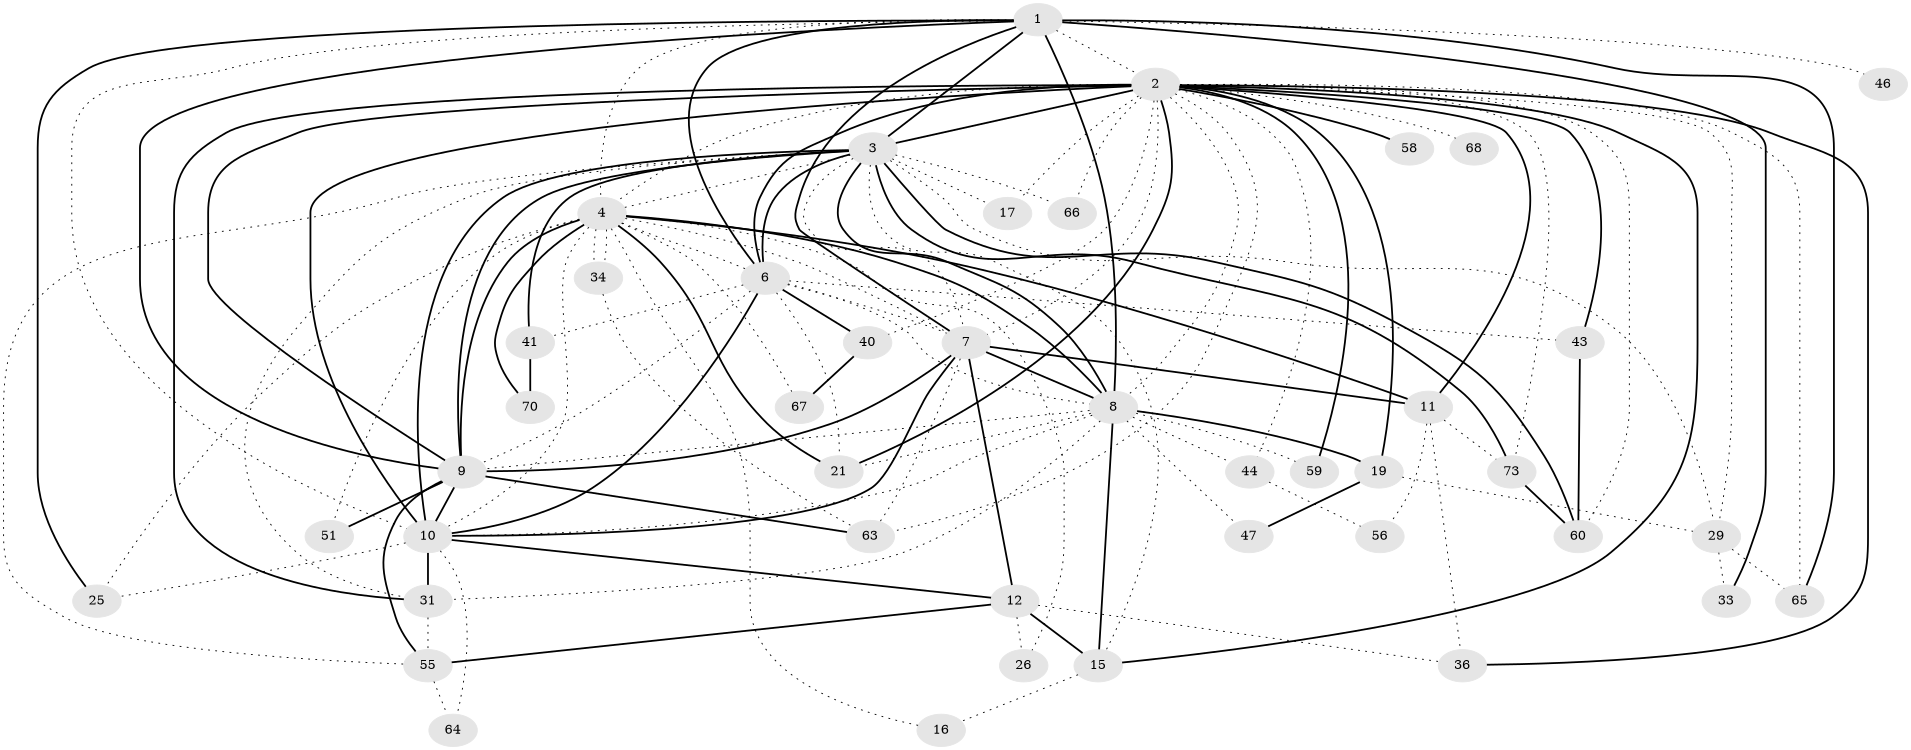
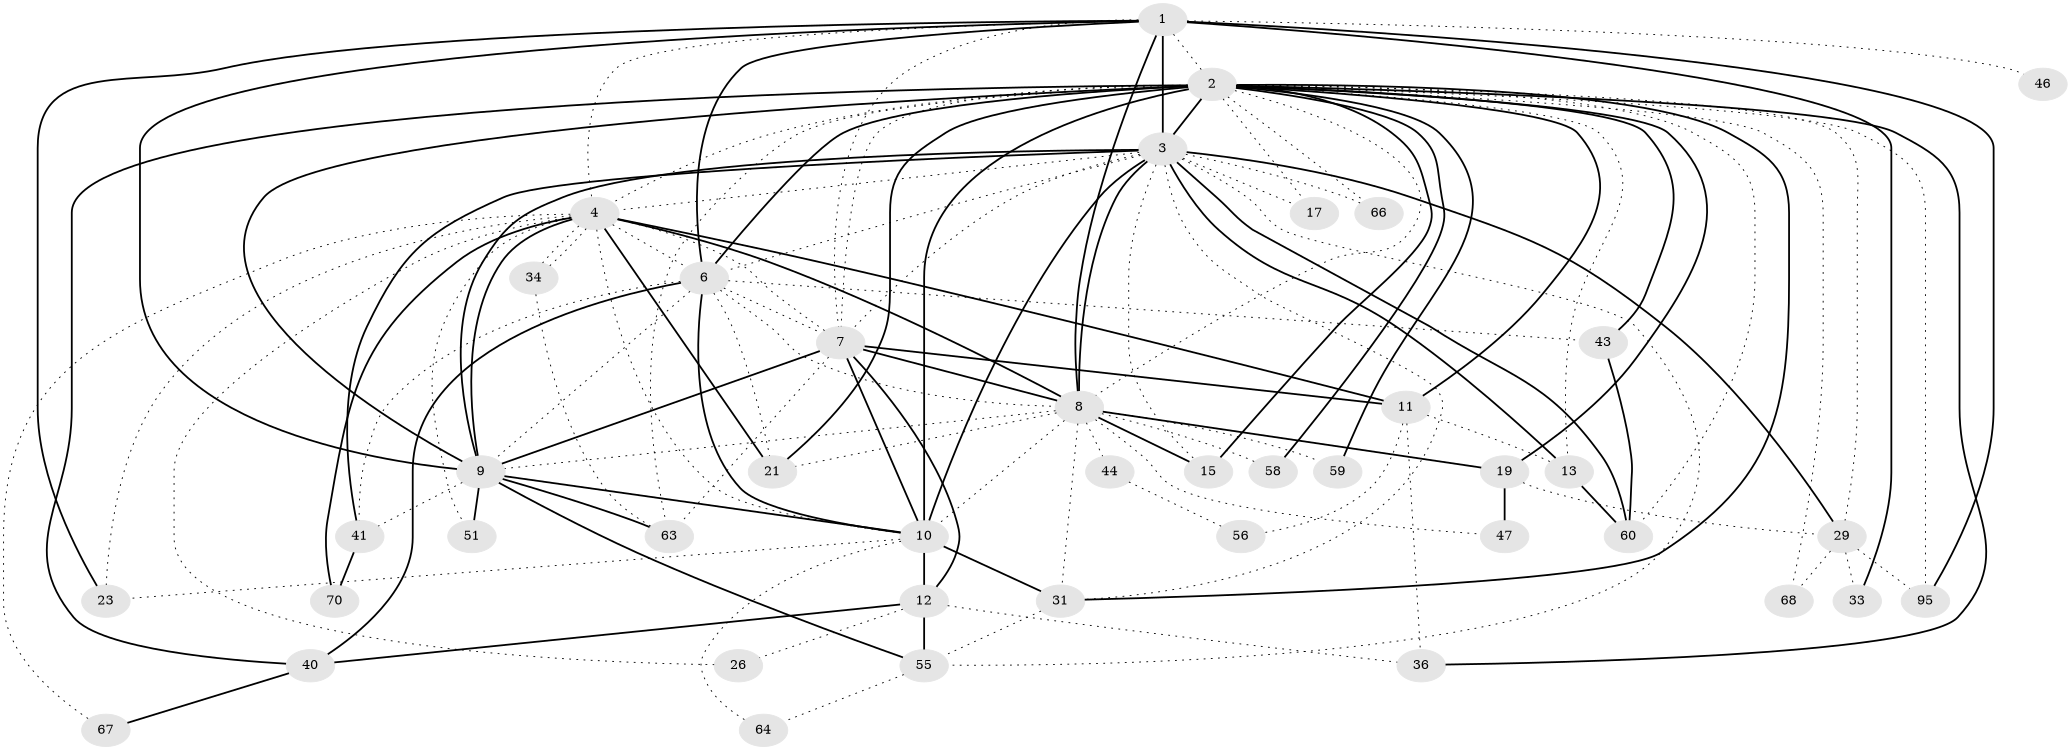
  graph {
    node [color=gray90 style=filled]
    edge [style=dotted]
    1 [super="+57"]
    2 [super="+20+80+18+5+22+23+14"]
    3 [super="+88+41+17+49"]
    4
    6
    7 [super="+81+82+28"]
    8
    9
    10
-   25 [super="+87+83+86"]
+   25 [super="+87+83+86" label=23]
    33
    46
-   65 [super="+69"]
+   65 [super="+69" label=95]
    11 [super="+32"]
-   13 [label=73]
+   13
    15 [super="+27"]
    19
    21 [super="+36+85"]
    29 [super="+78+53+35+74"]
    31 [super="+39"]
    n21 [label=17]
    n22 [label=36]
    40 [super="+71"]
    43
    44
    58
    59
    63 [super="+77+72"]
    66
    68
    60 [super="+62"]
    n32 [label=41 super="+52"]
    55 [super="+79"]
-   16
    26
    34
    51
    67
    70
    12
    47
    64
    56
    1 -- 2 [weight=5]
    1 -- 3 [style=bold weight=2]
    1 -- 4
    1 -- 6 [style=bold]
-   1 -- 7 [style=bold]
+   1 -- 7
    1 -- 8 [style=bold]
    1 -- 9 [style=bold]
-   1 -- 10
    1 -- 25 [style=bold weight=2]
    1 -- 33 [style=bold]
    1 -- 46
    1 -- 65 [style=bold]
    2 -- 3 [style=bold weight=4]
    2 -- 4 [weight=2]
    2 -- 6 [style=bold weight=2]
    2 -- 7 [weight=3]
    2 -- 8 [weight=3]
    2 -- 9 [style=bold weight=2]
    2 -- 10 [style=bold weight=5]
    2 -- 65
    2 -- 11 [style=bold weight=3]
    2 -- 13
    2 -- 15 [style=bold]
    2 -- 19 [style=bold]
    2 -- 21 [style=bold]
    2 -- 29 [weight=4]
    2 -- 31 [style=bold]
    2 -- n21
    2 -- n22 [style=bold]
-   2 -- 40
+   2 -- 40 [style=bold]
    2 -- 43 [style=bold]
-   2 -- 44
    2 -- 58 [style=bold]
    2 -- 59 [style=bold]
    2 -- 63
    2 -- 66
    2 -- 68 [weight=2]
    2 -- 60
    3 -- 4
-   3 -- 6 [style=bold]
+   3 -- 6
    3 -- 7 [weight=3]
    3 -- 8 [style=bold]
    3 -- 9 [style=bold]
    3 -- 10 [style=bold]
    3 -- 13 [style=bold weight=2]
    3 -- 15
-   3 -- 29
+   3 -- 29 [style=bold]
    3 -- 31
    3 -- n21
    3 -- 66
    3 -- 60 [style=bold]
    3 -- n32 [style=bold]
    3 -- 55
    4 -- 6
    4 -- 7 [weight=2]
    4 -- 8 [style=bold]
    4 -- 9 [style=bold]
    4 -- 10
    4 -- 25
    4 -- 11 [style=bold]
    4 -- 21 [style=bold]
-   4 -- 16
    4 -- 26
    4 -- 34
    4 -- 34
    4 -- 51
    4 -- 67
    4 -- 70 [style=bold]
    6 -- 7
    6 -- 8
    6 -- 9
    6 -- 10 [style=bold]
    6 -- 21
    6 -- 40 [style=bold]
    6 -- 43
    6 -- n32
    7 -- 8 [style=bold]
    7 -- 9 [style=bold]
    7 -- 10 [style=bold]
    7 -- 11 [style=bold]
    7 -- 63
    7 -- 12 [style=bold]
    8 -- 9
    8 -- 10
    8 -- 15 [style=bold]
    8 -- 19 [style=bold]
    8 -- 21
    8 -- 31
    8 -- 44
+   8 -- 58
    8 -- 59
    8 -- 47
    9 -- 10 [style=bold]
    9 -- 63 [style=bold]
+   9 -- n32
    9 -- 55 [style=bold]
    9 -- 51 [style=bold]
    10 -- 25
    10 -- 31 [style=bold]
    10 -- 12 [style=bold]
    10 -- 64
    11 -- 13
    11 -- n22
    11 -- 56
    13 -- 60 [style=bold]
-   15 -- 16
    19 -- 29
    19 -- 47 [style=bold]
    29 -- 33
    29 -- 65
+   29 -- 68
    31 -- 55
    40 -- 67 [style=bold]
    43 -- 60 [style=bold]
    44 -- 56
    n32 -- 70 [style=bold]
    55 -- 64
    34 -- 63
    12 -- n22
-   12 -- 15 [style=bold]
+   12 -- 40 [style=bold]
    12 -- 55 [style=bold]
    12 -- 26
  }
